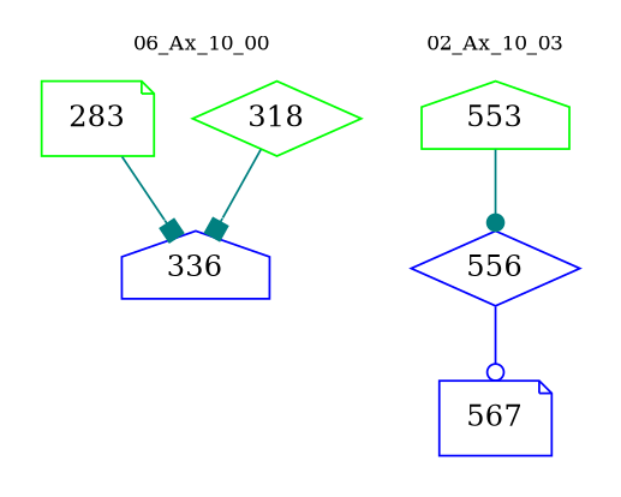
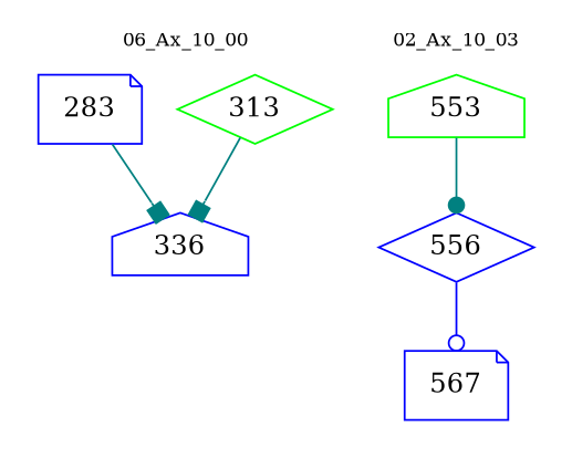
  digraph {
    fontname="DejaVu Serif"
    node [color=blue fontname="DejaVu Serif" shape=diamond]
    edge [arrowhead=box color=teal fontname="DejaVu Serif"]
-   n1 [color=green label=318]
-   n2 [color=green label=283 shape=note]
+   n1 [color=green label=313]
+   n2 [label=283 shape=note]
    n3 [label=336 shape=house]
    n4 [color=green label=553 shape=house]
    n5 [label=556]
    n6 [label=567 shape=note]
    subgraph cluster_1 {
      color=white
      fontsize=10
      label="06_Ax_10_00"
      n1
      n2
      n3
    }
    subgraph cluster_2 {
      color=white
      fontsize=10
      label="02_Ax_10_03"
      n4
      n5
      n6
    }
    n1 -> n3
    n2 -> n3
    n4 -> n5 [arrowhead=dot]
    n5 -> n6 [arrowhead=odot color=blue]
  }
